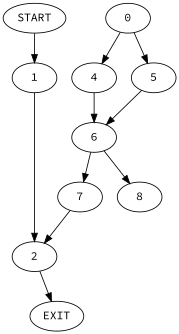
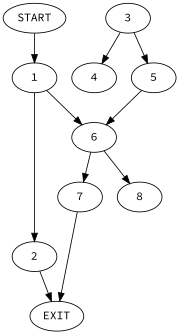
  digraph {
    fontname="Source Code Pro"
    node [fontname="Source Code Pro"]
    edge [fontname="Source Code Pro"]
    n1 [label=START]
    1
    2
    n4 [label=EXIT]
-   3 [label=0]
+   3
    4
    5
    6
    7
    8
    n1 -> 1
    1 -> 2
    2 -> n4
    3 -> 4
    3 -> 5
-   4 -> 6
+   1 -> 6
    5 -> 6
    6 -> 7
    6 -> 8
-   7 -> 2
+   7 -> n4
  }
